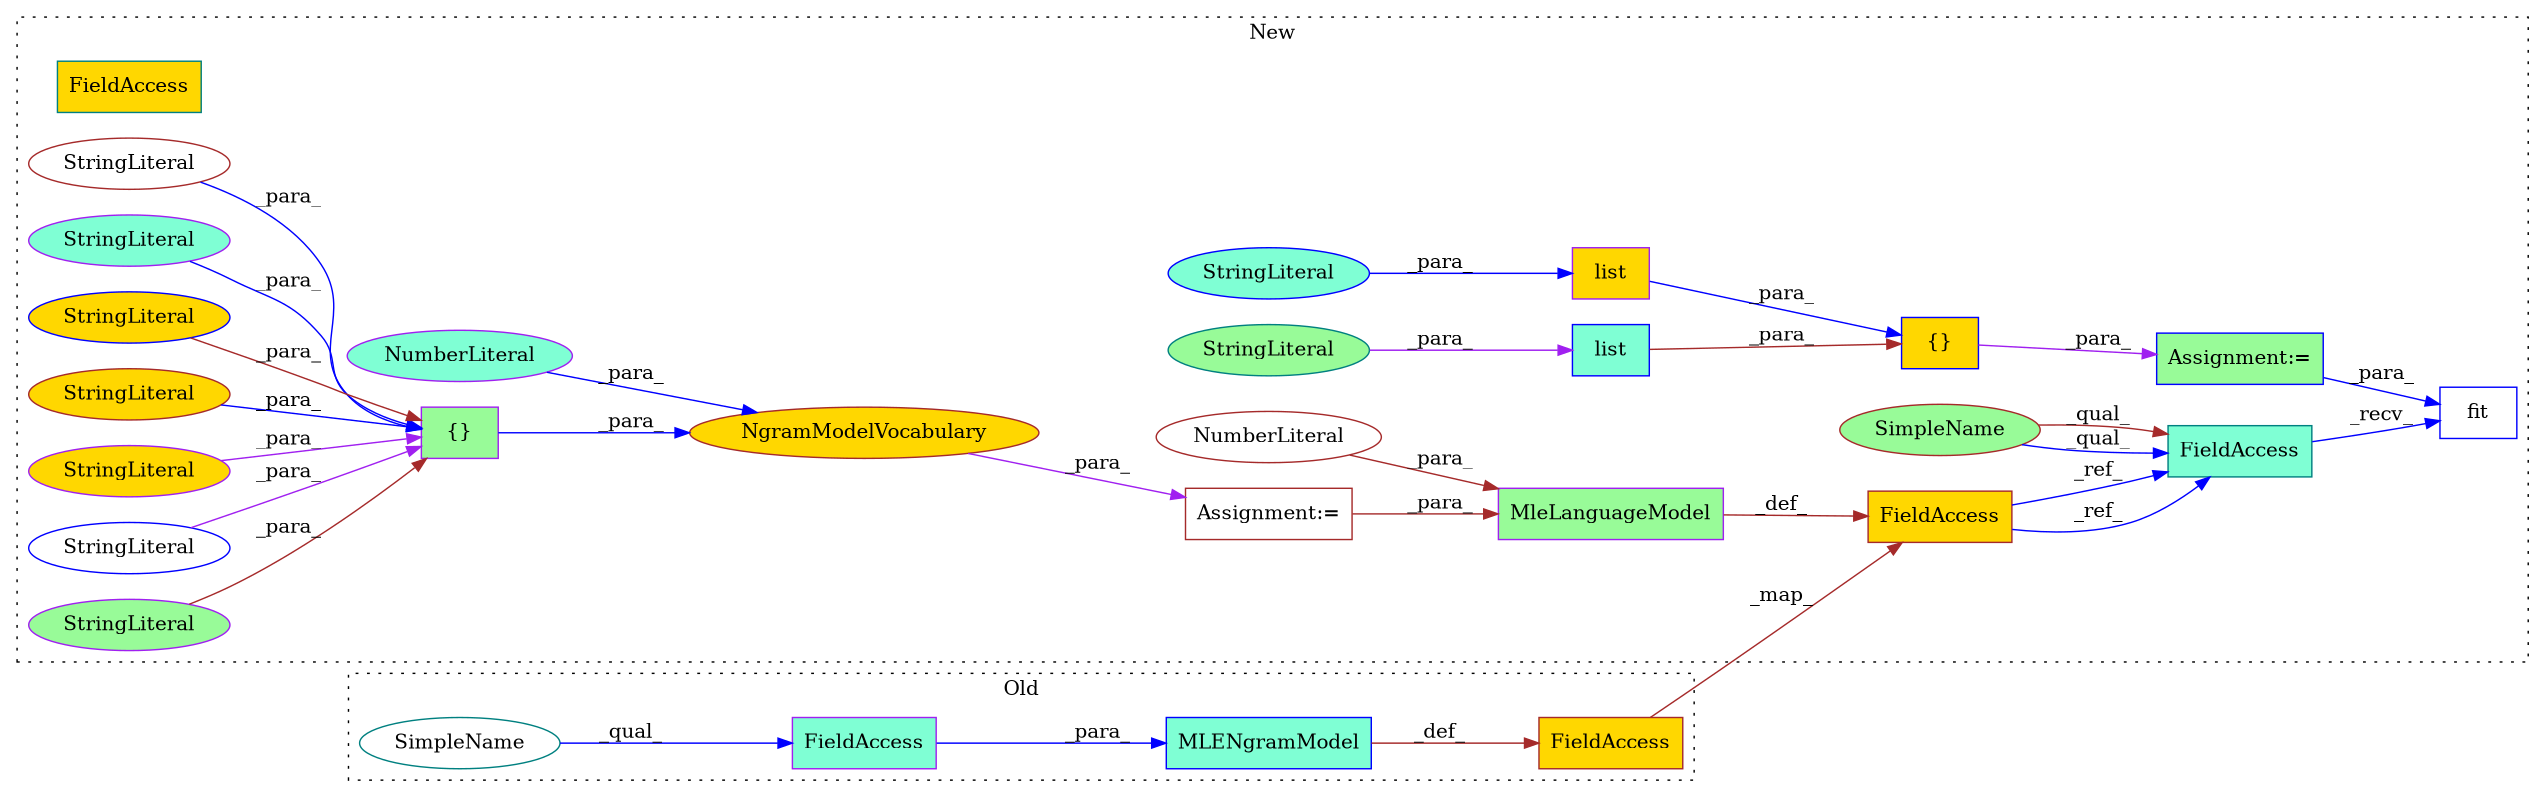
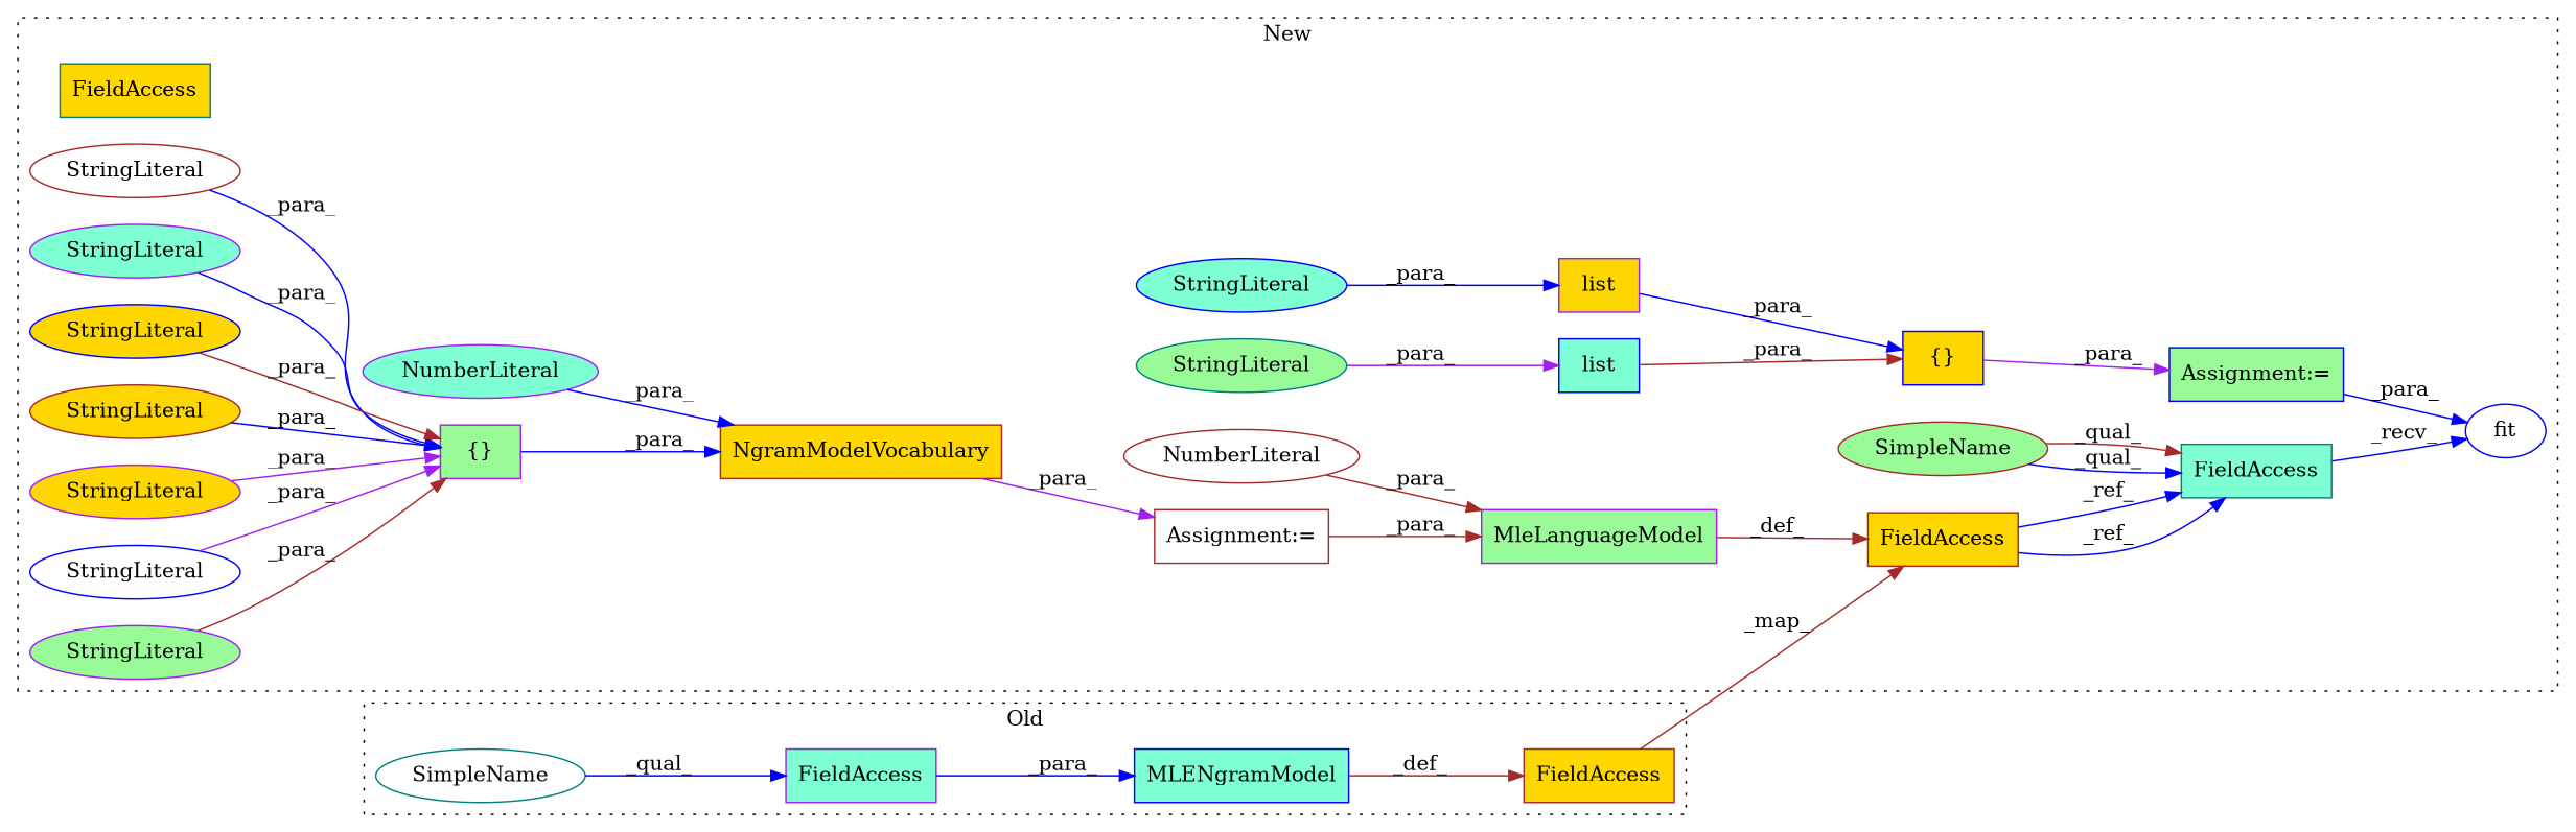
  digraph {
    rankdir=LR
    node [a=45 color=blue fillcolor=gold l=3 s=4428 shape=box style=filled]
    edge [color=blue]
    n1 [a=32 fillcolor=aquamarine l="14,1" label=MLENgramModel s="4558,4591"]
    n2 [a=22 color=purple fillcolor=aquamarine l=19 label=FieldAccess s=4572]
    n3 [a=22 color=brown l=10 label=FieldAccess s=4547]
    n4 [a=42 color=teal fillcolor=white l=4 label=SimpleName s=4572 shape=ellipse]
    n5 [a=4 l="1,1" label="{}" s="4351,4379"]
-   n6 [a=32 fillcolor=white l="4,1" label=fit s="4439,4456"]
+   n6 [a=32 fillcolor=white l="4,1" label=fit s="4439,4456" shape=ellipse]
    n7 [a=4 color=purple fillcolor=palegreen l="1,1" label="{}" s="4280,4313"]
    n8 [a=22 color=teal l=10 label=FieldAccess]
-   n9 [a=32 color=brown l="21,1" label=NgramModelVocabulary s="4247,4316" shape=ellipse]
+   n9 [a=32 color=brown l="21,1" label=NgramModelVocabulary s="4247,4316"]
    n10 [a=34 color=purple fillcolor=aquamarine l=1 label=NumberLiteral s=4315 shape=ellipse]
    n11 [a=32 color=purple fillcolor=palegreen l="17,1" label=MleLanguageModel s="4397,4421"]
    n12 [a=34 color=brown fillcolor=white l=1 label=NumberLiteral s=4414 shape=ellipse]
    n13 [a=32 color=purple l="5,1" label=list s="4365,4378"]
    n14 [a=7 color=brown fillcolor=white l=1 label="Assignment:=" s=4246]
    n15 [a=32 fillcolor=aquamarine l="5,1" label=list s="4352,4363"]
    n16 [color=teal fillcolor=palegreen l=6 label=StringLiteral s=4357 shape=ellipse]
    n17 [fillcolor=aquamarine l=8 label=StringLiteral s=4370 shape=ellipse]
    n18 [color=brown fillcolor=white l=5 label=StringLiteral s=4301 shape=ellipse]
    n19 [a=7 fillcolor=palegreen l=1 label="Assignment:=" s=4336]
    n20 [color=purple fillcolor=aquamarine label=StringLiteral s=4293 shape=ellipse]
    n21 [label=StringLiteral s=4281 shape=ellipse]
    n22 [color=brown label=StringLiteral s=4285 shape=ellipse]
    n23 [color=purple label=StringLiteral s=4289 shape=ellipse]
    n24 [a=22 color=brown l=10 label=FieldAccess s=4386]
    n25 [fillcolor=white l=6 label=StringLiteral s=4307 shape=ellipse]
    n26 [color=purple fillcolor=palegreen label=StringLiteral s=4297 shape=ellipse]
    n27 [a=22 color=teal fillcolor=aquamarine l=10 label=FieldAccess]
    n28 [a=42 color=brown fillcolor=palegreen l=4 label=SimpleName shape=ellipse]
    subgraph cluster_1 {
      label=Old
      style=dotted
      n1
      n2
      n3
      n4
    }
    subgraph cluster_2 {
      label=New
      style=dotted
      n5
      n6
      n7
      n8
      n9
      n10
      n11
      n12
      n13
      n14
      n15
      n16
      n17
      n18
      n19
      n20
      n21
      n22
      n23
      n24
      n25
      n26
      n27
      n28
    }
    n1 -> n3 [color=brown label=_def_]
    n2 -> n1 [label=_para_]
    n3 -> n24 [color=brown label=_map_]
    n4 -> n2 [label=_qual_]
    n5 -> n19 [color=purple label=_para_]
    n7 -> n9 [label=_para_]
    n9 -> n14 [color=purple label=_para_]
    n10 -> n9 [label=_para_]
    n11 -> n24 [color=brown label=_def_]
    n12 -> n11 [color=brown label=_para_]
    n13 -> n5 [label=_para_]
    n14 -> n11 [color=brown label=_para_]
    n15 -> n5 [color=brown label=_para_]
    n16 -> n15 [color=purple label=_para_]
    n17 -> n13 [label=_para_]
    n18 -> n7 [label=_para_]
    n19 -> n6 [label=_para_]
    n20 -> n7 [label=_para_]
    n21 -> n7 [color=brown label=_para_]
    n22 -> n7 [label=_para_]
    n23 -> n7 [color=purple label=_para_]
    n24 -> n27 [label=_ref_]
    n24 -> n27 [label=_ref_]
    n25 -> n7 [color=purple label=_para_]
    n26 -> n7 [color=brown label=_para_]
    n27 -> n6 [label=_recv_]
    n28 -> n27 [label=_qual_]
    n28 -> n27 [color=brown label=_qual_]
  }
